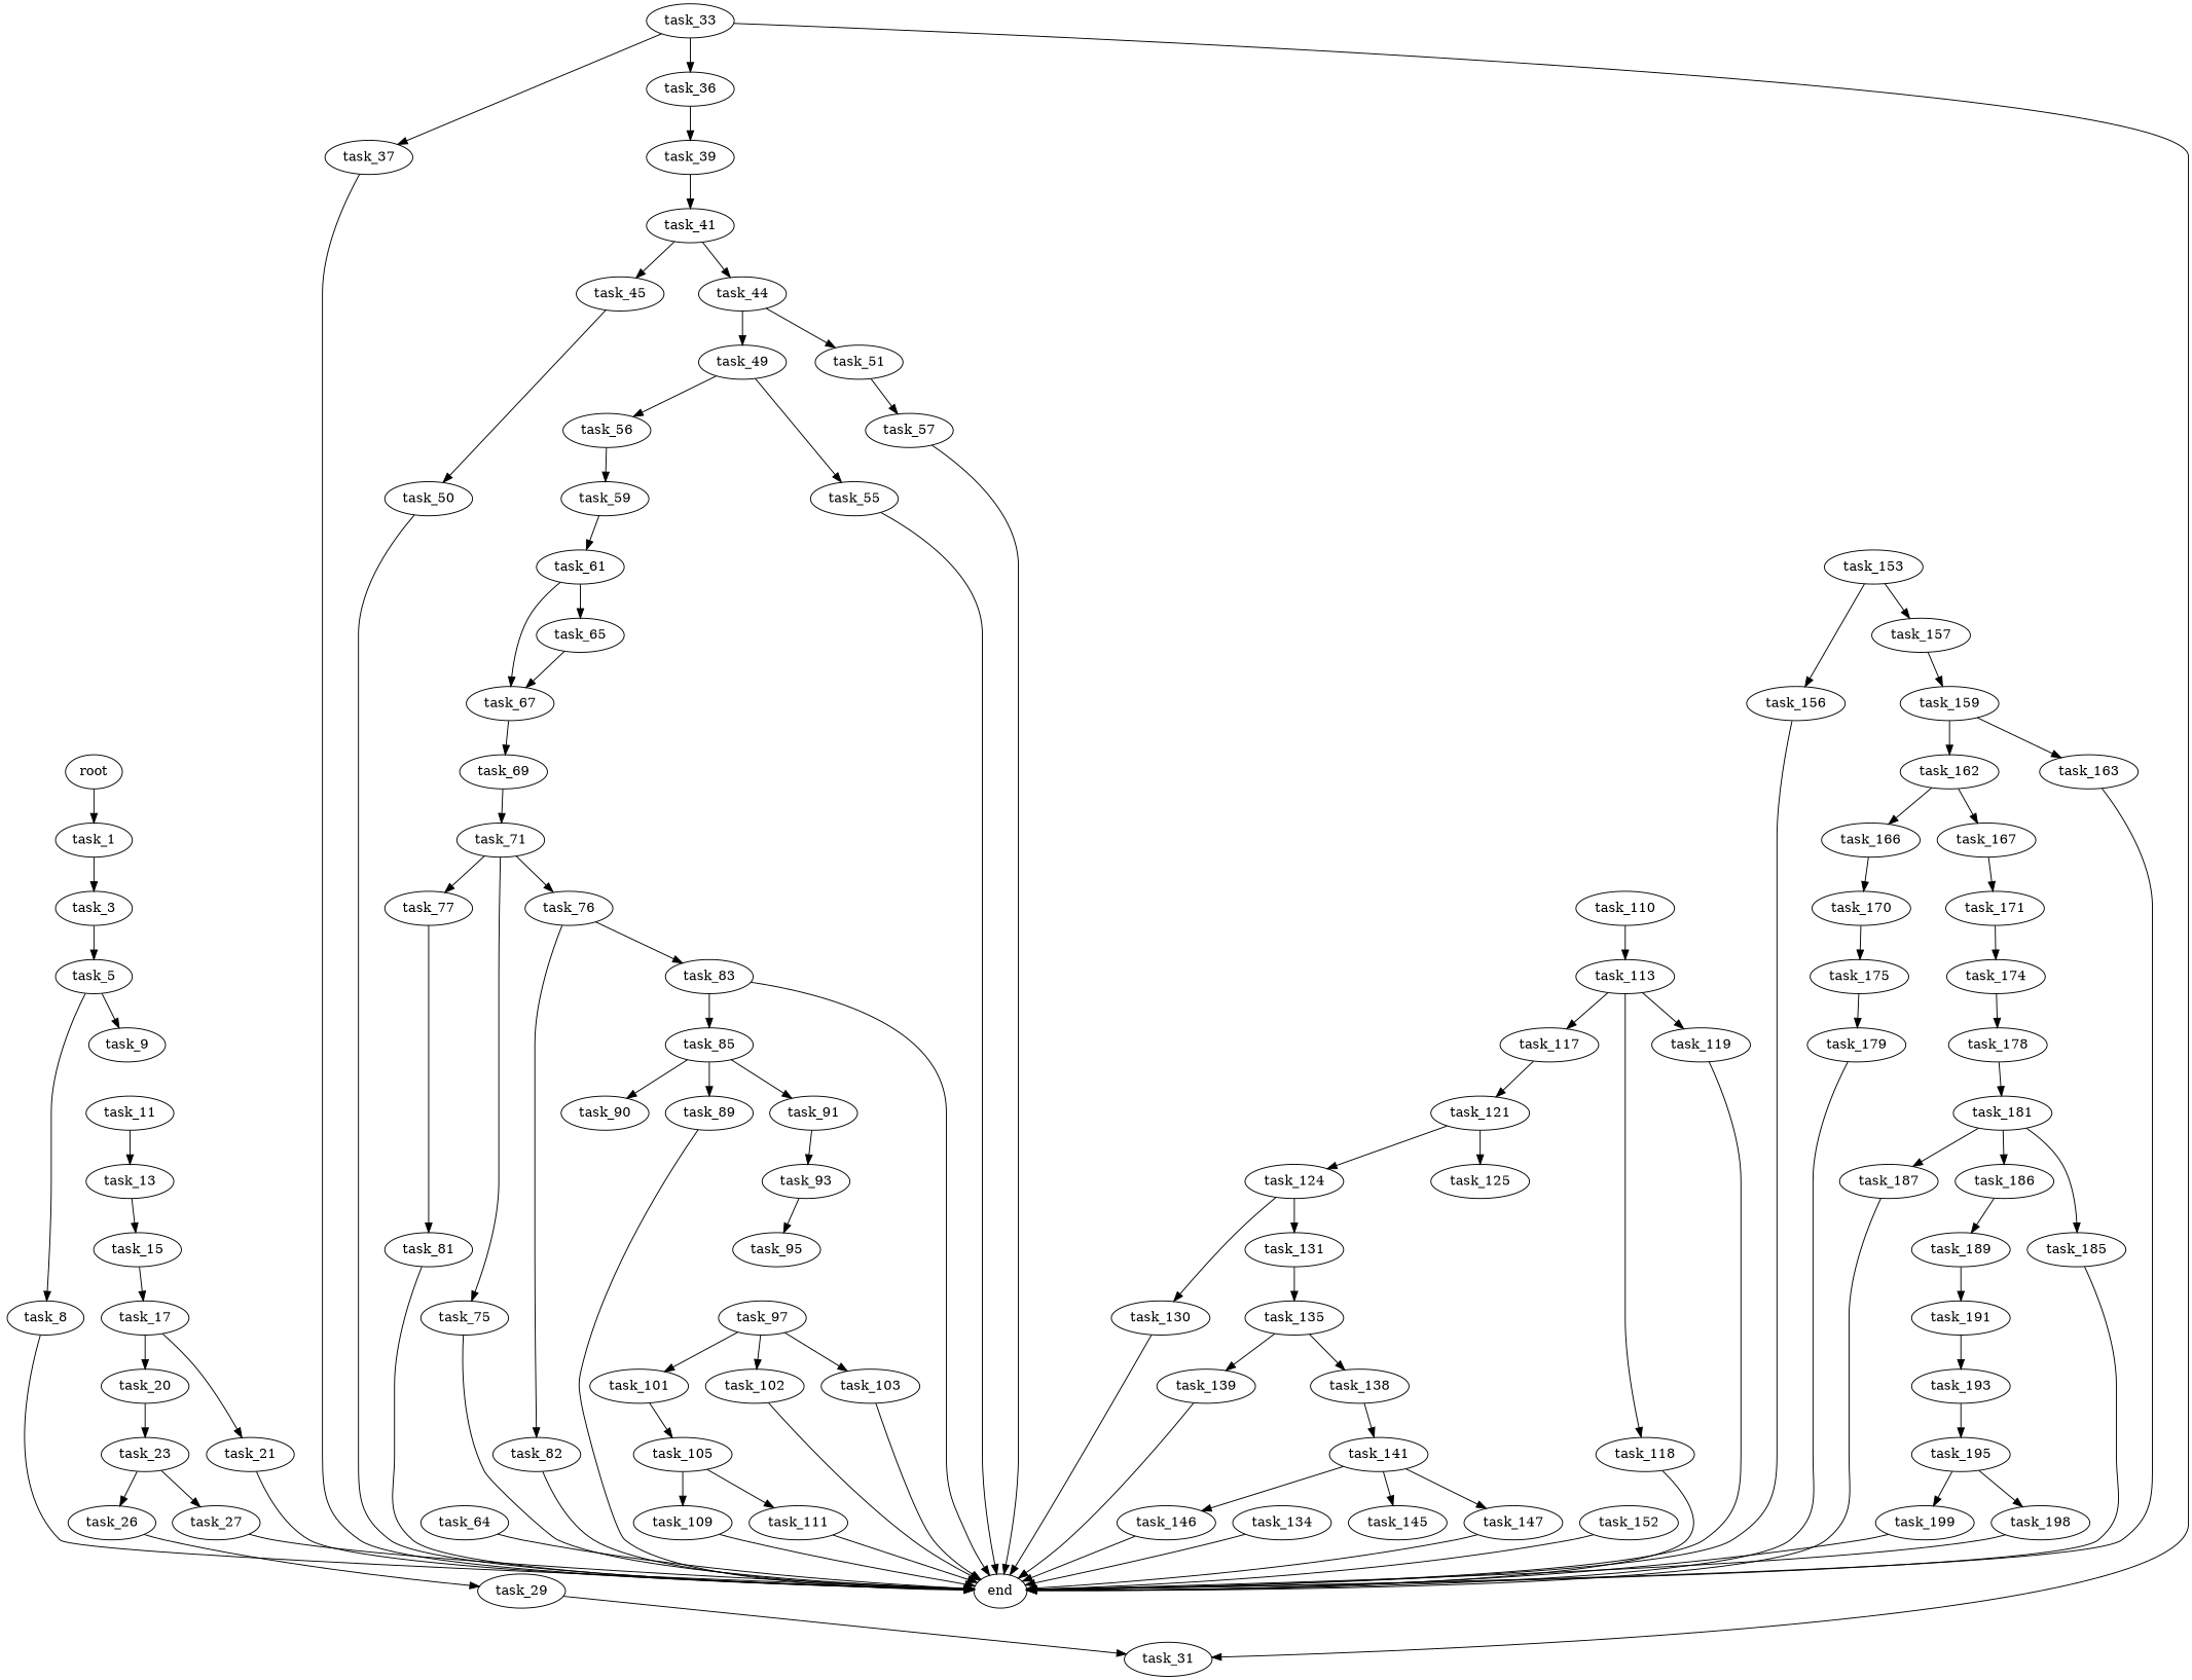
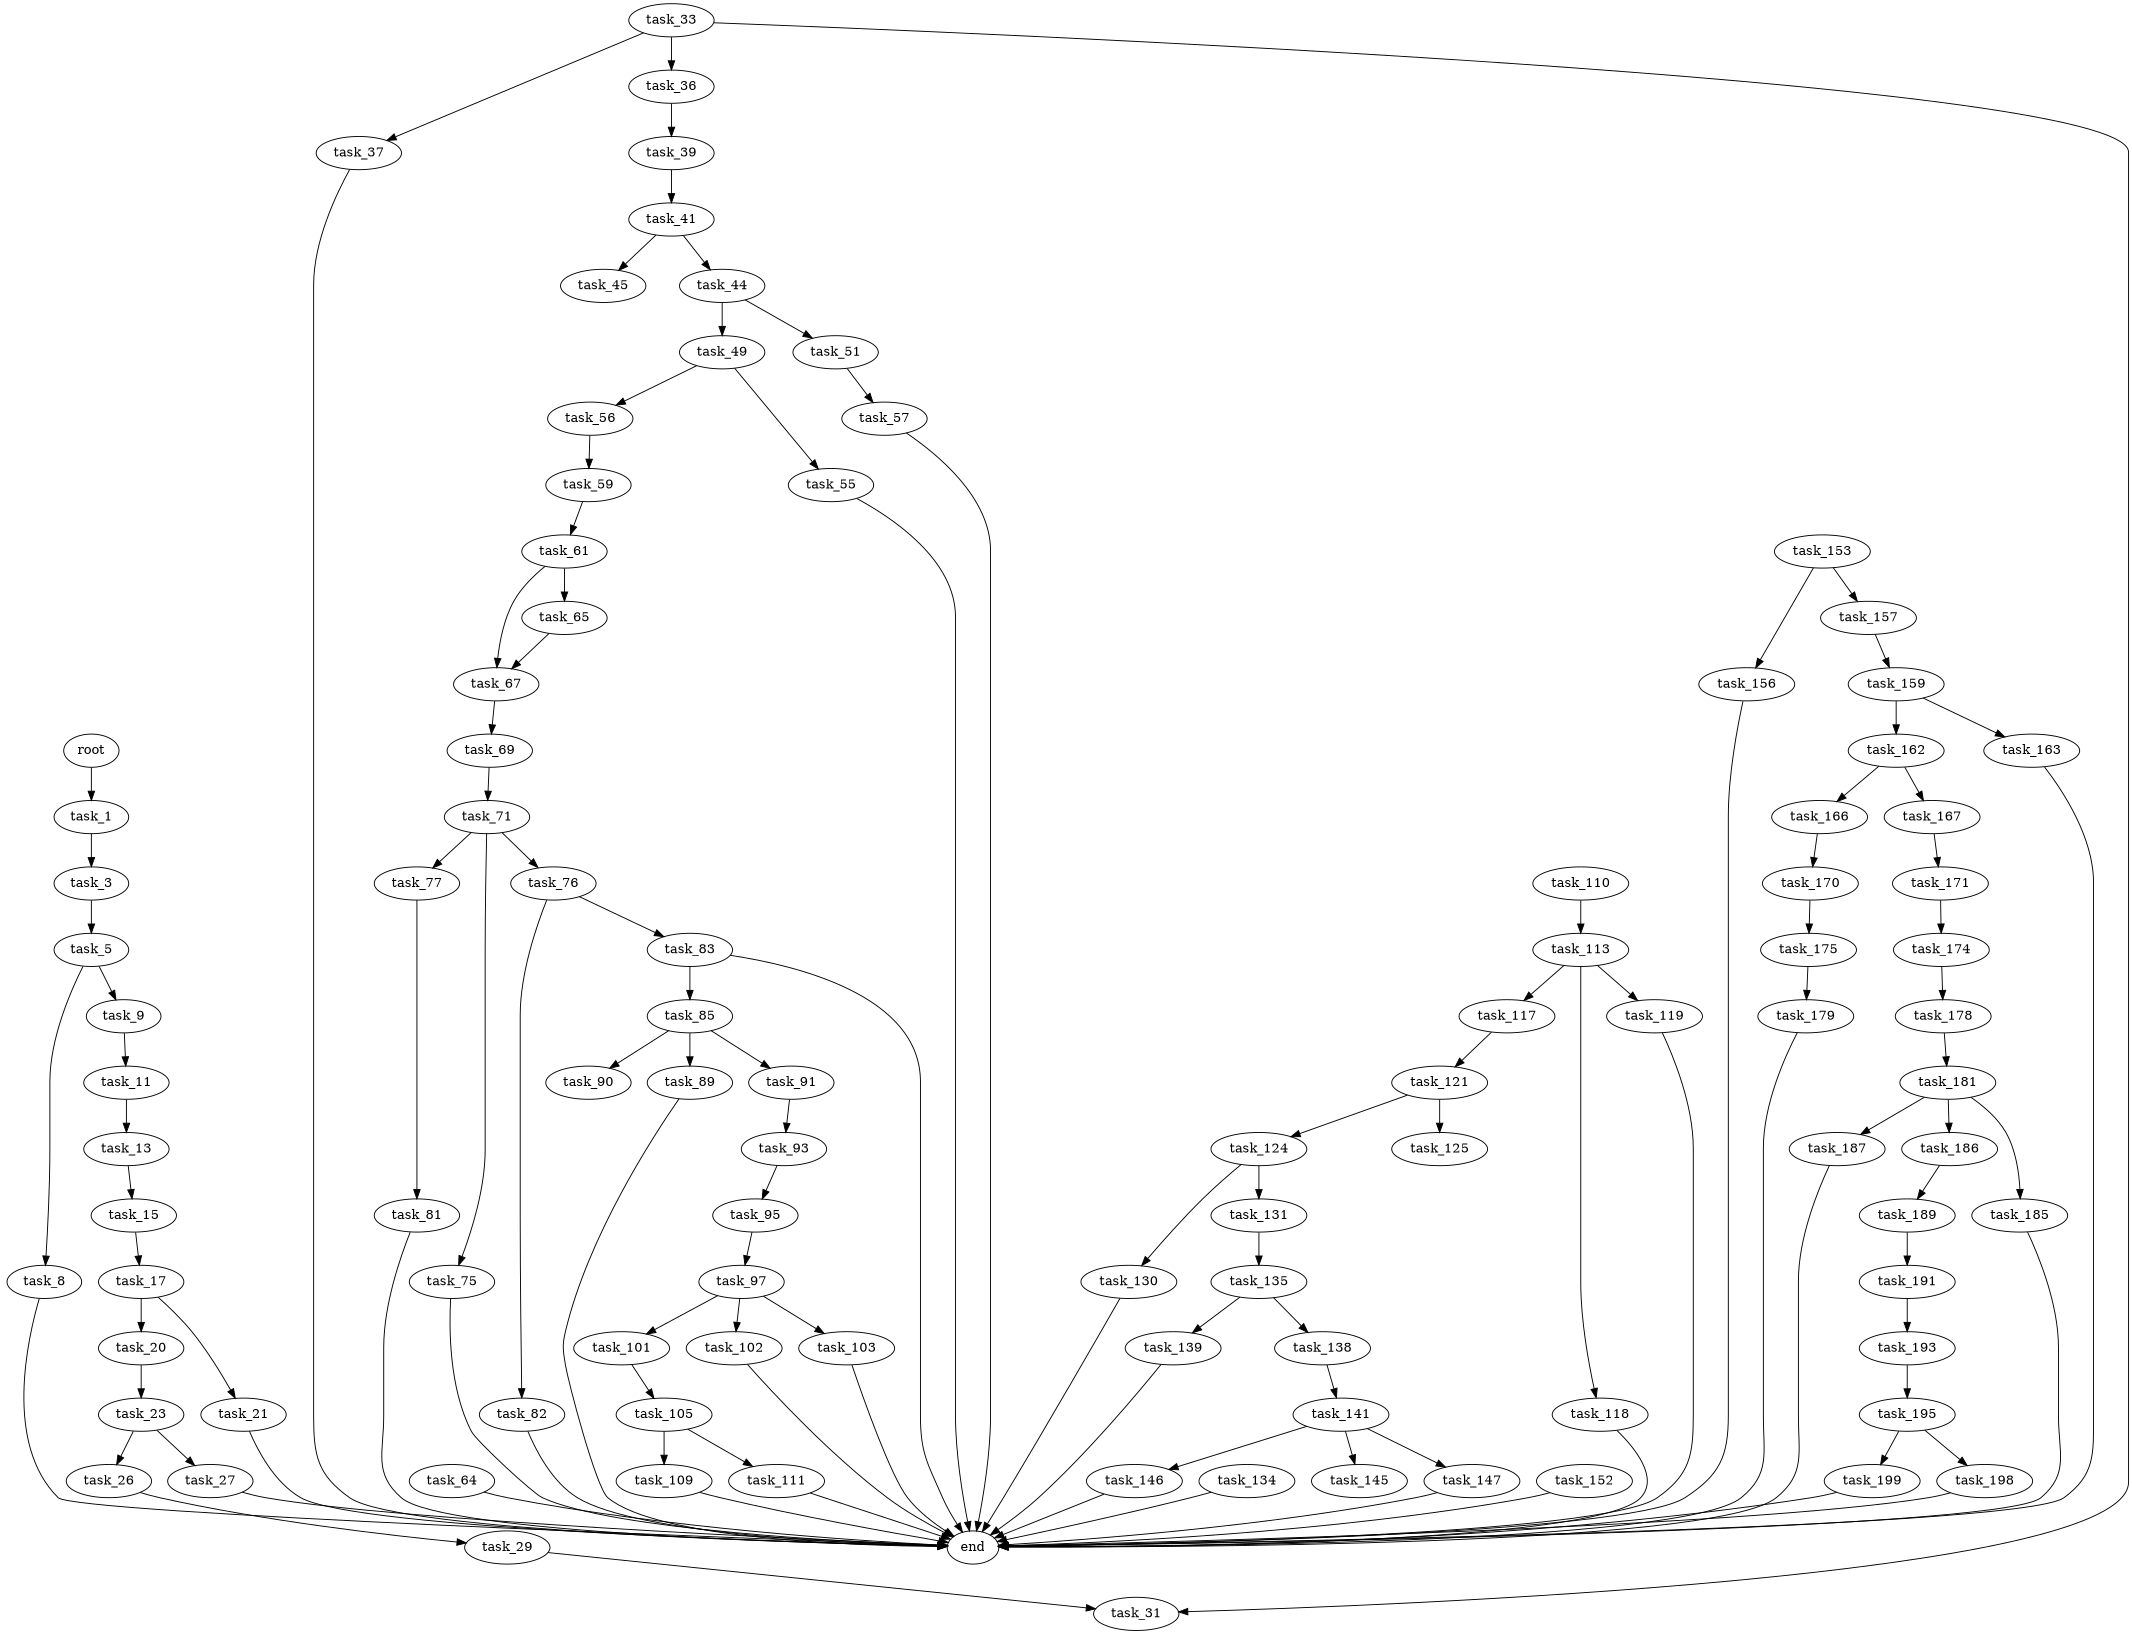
  digraph {
    root
    task_1
    task_3
    task_5
    task_8
    task_9
    end
    task_11
    task_13
    task_15
    task_17
    task_20
    task_21
    task_23
    task_26
    task_27
    task_29
    task_31
    task_33
    task_36
    task_37
    task_39
    task_41
    task_44
    task_45
    task_49
    task_51
-   task_50
    task_55
    task_56
    task_57
    task_59
    task_61
    task_65
    task_67
    task_64
    task_69
    task_71
    task_75
    task_76
    task_77
    task_82
    task_83
    task_81
    task_85
    task_89
    task_90
    task_91
    task_93
    task_95
    task_97
    task_101
    task_102
    task_103
    task_105
    task_109
    task_111
    task_110
    task_113
    task_117
    task_118
    task_119
    task_121
    task_124
    task_125
    task_130
    task_131
    task_135
    task_138
    task_139
    task_134
    task_141
    task_145
    task_146
    task_147
    task_152
    task_153
    task_156
    task_157
    task_159
    task_162
    task_163
    task_166
    task_167
    task_170
    task_171
    task_175
    task_174
    task_179
    task_178
    task_181
    task_185
    task_186
    task_187
    task_189
    task_191
    task_193
    task_195
    task_198
    task_199
    root -> task_1
    task_1 -> task_3
    task_3 -> task_5
    task_5 -> task_8
    task_5 -> task_9
    task_8 -> end
+   task_9 -> task_11
    task_11 -> task_13
    task_13 -> task_15
    task_15 -> task_17
    task_17 -> task_20
    task_17 -> task_21
    task_20 -> task_23
    task_21 -> end
    task_23 -> task_26
    task_23 -> task_27
    task_26 -> task_29
    task_27 -> end
    task_29 -> task_31
    task_33 -> task_31
    task_33 -> task_36
    task_33 -> task_37
    task_36 -> task_39
    task_37 -> end
    task_39 -> task_41
    task_41 -> task_44
    task_41 -> task_45
    task_44 -> task_49
    task_44 -> task_51
-   task_45 -> task_50
    task_49 -> task_55
    task_49 -> task_56
    task_51 -> task_57
-   task_50 -> end
    task_55 -> end
    task_56 -> task_59
    task_57 -> end
    task_59 -> task_61
    task_61 -> task_65
    task_61 -> task_67
    task_65 -> task_67
    task_67 -> task_69
    task_64 -> end
    task_69 -> task_71
    task_71 -> task_75
    task_71 -> task_76
    task_71 -> task_77
    task_75 -> end
    task_76 -> task_82
    task_76 -> task_83
    task_77 -> task_81
    task_82 -> end
    task_83 -> end
    task_83 -> task_85
    task_81 -> end
    task_85 -> task_89
    task_85 -> task_90
    task_85 -> task_91
    task_89 -> end
    task_91 -> task_93
    task_93 -> task_95
+   task_95 -> task_97
    task_97 -> task_101
    task_97 -> task_102
    task_97 -> task_103
    task_101 -> task_105
    task_102 -> end
    task_103 -> end
    task_105 -> task_109
    task_105 -> task_111
    task_109 -> end
    task_111 -> end
    task_110 -> task_113
    task_113 -> task_117
    task_113 -> task_118
    task_113 -> task_119
    task_117 -> task_121
    task_118 -> end
    task_119 -> end
    task_121 -> task_124
    task_121 -> task_125
    task_124 -> task_130
    task_124 -> task_131
    task_130 -> end
    task_131 -> task_135
    task_135 -> task_138
    task_135 -> task_139
    task_138 -> task_141
    task_139 -> end
    task_134 -> end
    task_141 -> task_145
    task_141 -> task_146
    task_141 -> task_147
    task_146 -> end
    task_147 -> end
    task_152 -> end
    task_153 -> task_156
    task_153 -> task_157
    task_156 -> end
    task_157 -> task_159
    task_159 -> task_162
    task_159 -> task_163
    task_162 -> task_166
    task_162 -> task_167
    task_163 -> end
    task_166 -> task_170
    task_167 -> task_171
    task_170 -> task_175
    task_171 -> task_174
    task_175 -> task_179
    task_174 -> task_178
    task_179 -> end
    task_178 -> task_181
    task_181 -> task_185
    task_181 -> task_186
    task_181 -> task_187
    task_185 -> end
    task_186 -> task_189
    task_187 -> end
    task_189 -> task_191
    task_191 -> task_193
    task_193 -> task_195
    task_195 -> task_198
    task_195 -> task_199
    task_198 -> end
    task_199 -> end
  }
